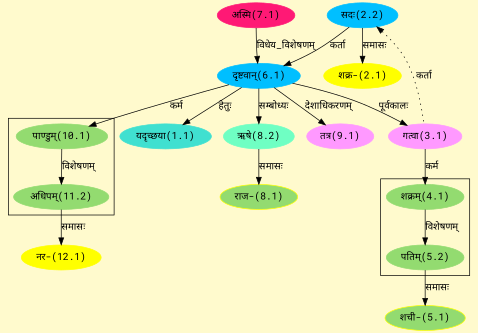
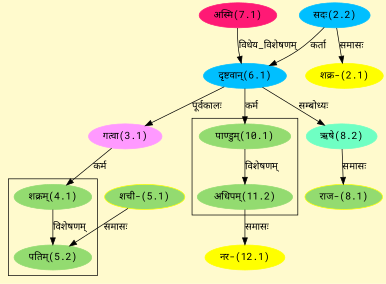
  digraph {
    bgcolor=lemonchiffon1
    compound=true
    fontname="Roboto Mono"
    rankdir=BT
    node [color="#93DB70" fontname="Roboto Mono" style=filled]
    edge [dir=back fontname="Roboto Mono"]
    n1 [label="पतिम्(5.2)"]
    n2 [label="शक्रम्(4.1)"]
    n3 [label="अधिपम्(11.2)"]
    n4 [label="पाण्डुम्(10.1)"]
    n5 [color="#FF99FF" label="गत्वा(3.1)"]
    n6 [color="#00BFFF" label="दृष्टवान्(6.1)"]
    n7 [color="#FF1975" label="अस्मि(7.1)"]
    n8 [color="#00BFFF" label="सदः(2.2)"]
-   n9 [color="#40E0D0" label="यदृच्छया(1.1)"]
    n10 [color="#FFFF00" label="शक्र-(2.1)"]
    n11 [color="#FFFF00" fillcolor="#93DB70" label="शची-(5.1)"]
    n12 [color="#FFFF00" fillcolor="#93DB70" label="राज-(8.1)"]
    n13 [color="#6FFFC3" label="ऋषे(8.2)"]
-   n14 [color="#FF99FF" label="तत्र(9.1)"]
    n15 [color="#FFFF00" label="नर-(12.1)"]
    subgraph cluster_1 {
      n1
      n2
    }
    subgraph cluster_2 {
      n3
      n4
    }
    n1 -> n2 [label="विशेषणम्"]
    n2 -> n5 [label="कर्म"]
    n3 -> n4 [label="विशेषणम्"]
    n4 -> n6 [label="कर्म"]
    n5 -> n6 [label="पूर्वकालः"]
    n6 -> n7 [label="विधेय_विशेषणम्"]
    n6 -> n8 [label="कर्ता"]
-   n8 -> n5 [label="कर्ता" style=dotted]
-   n9 -> n6 [label="हेतुः"]
    n10 -> n8 [label="समासः"]
-   n11 -> n1 [label="समासः"]
+   n1 -> n11 [label="समासः"]
    n12 -> n13 [label="समासः"]
    n13 -> n6 [label="सम्बोध्यः"]
-   n14 -> n6 [label="देशाधिकरणम्"]
    n15 -> n3 [label="समासः"]
  }
